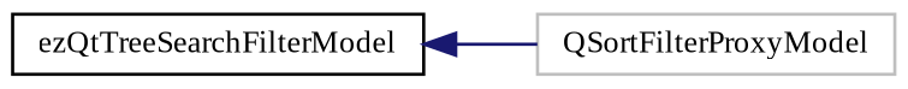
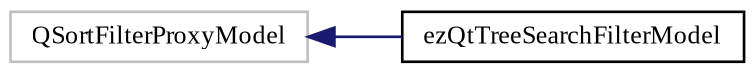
  digraph {
    rankdir=LR
    fontname="Liberation Serif"
    node [fillcolor=white fontname="Liberation Serif" fontsize=10 shape=record style=filled]
    n1 [color=grey75 height=0.2 label=QSortFilterProxyModel width=0.4]
    n2 [color=black height=0.2 label=ezQtTreeSearchFilterModel width=0.4]
-   n2 -> n1 [color=midnightblue dir=back fontname="Liberation Serif" fontsize=10 labelfontname=Helvetica labelfontsize=10 style=solid]
+   n1 -> n2 [color=midnightblue dir=back fontname="Liberation Serif" fontsize=10 labelfontname=Helvetica labelfontsize=10 style=solid]
  }
